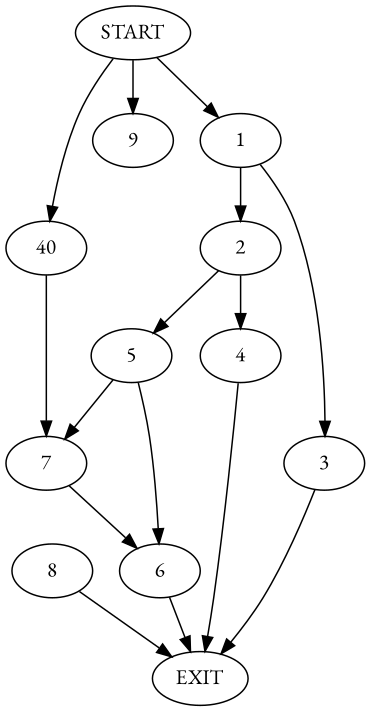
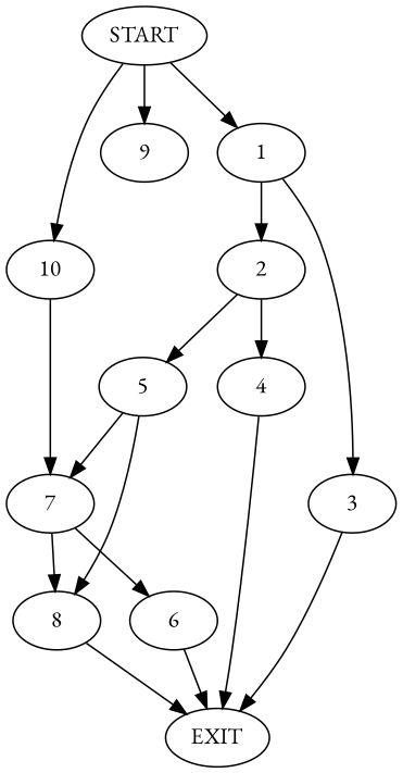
  digraph {
    fontname="EB Garamond"
    node [fontname="EB Garamond"]
    edge [fontname="EB Garamond"]
    n1 [label=START]
    1
    9
-   10 [label=40]
+   10
    2
    3
    7
    n8 [label=EXIT]
    4
    5
    6
    8
    n1 -> 1
    n1 -> 9
    n1 -> 10
    1 -> 2
    1 -> 3
    10 -> 7
    2 -> 4
    2 -> 5
    3 -> n8
    7 -> 6
+   7 -> 8
    4 -> n8
    5 -> 7
-   5 -> 6
+   5 -> 8
    6 -> n8
    8 -> n8
  }
